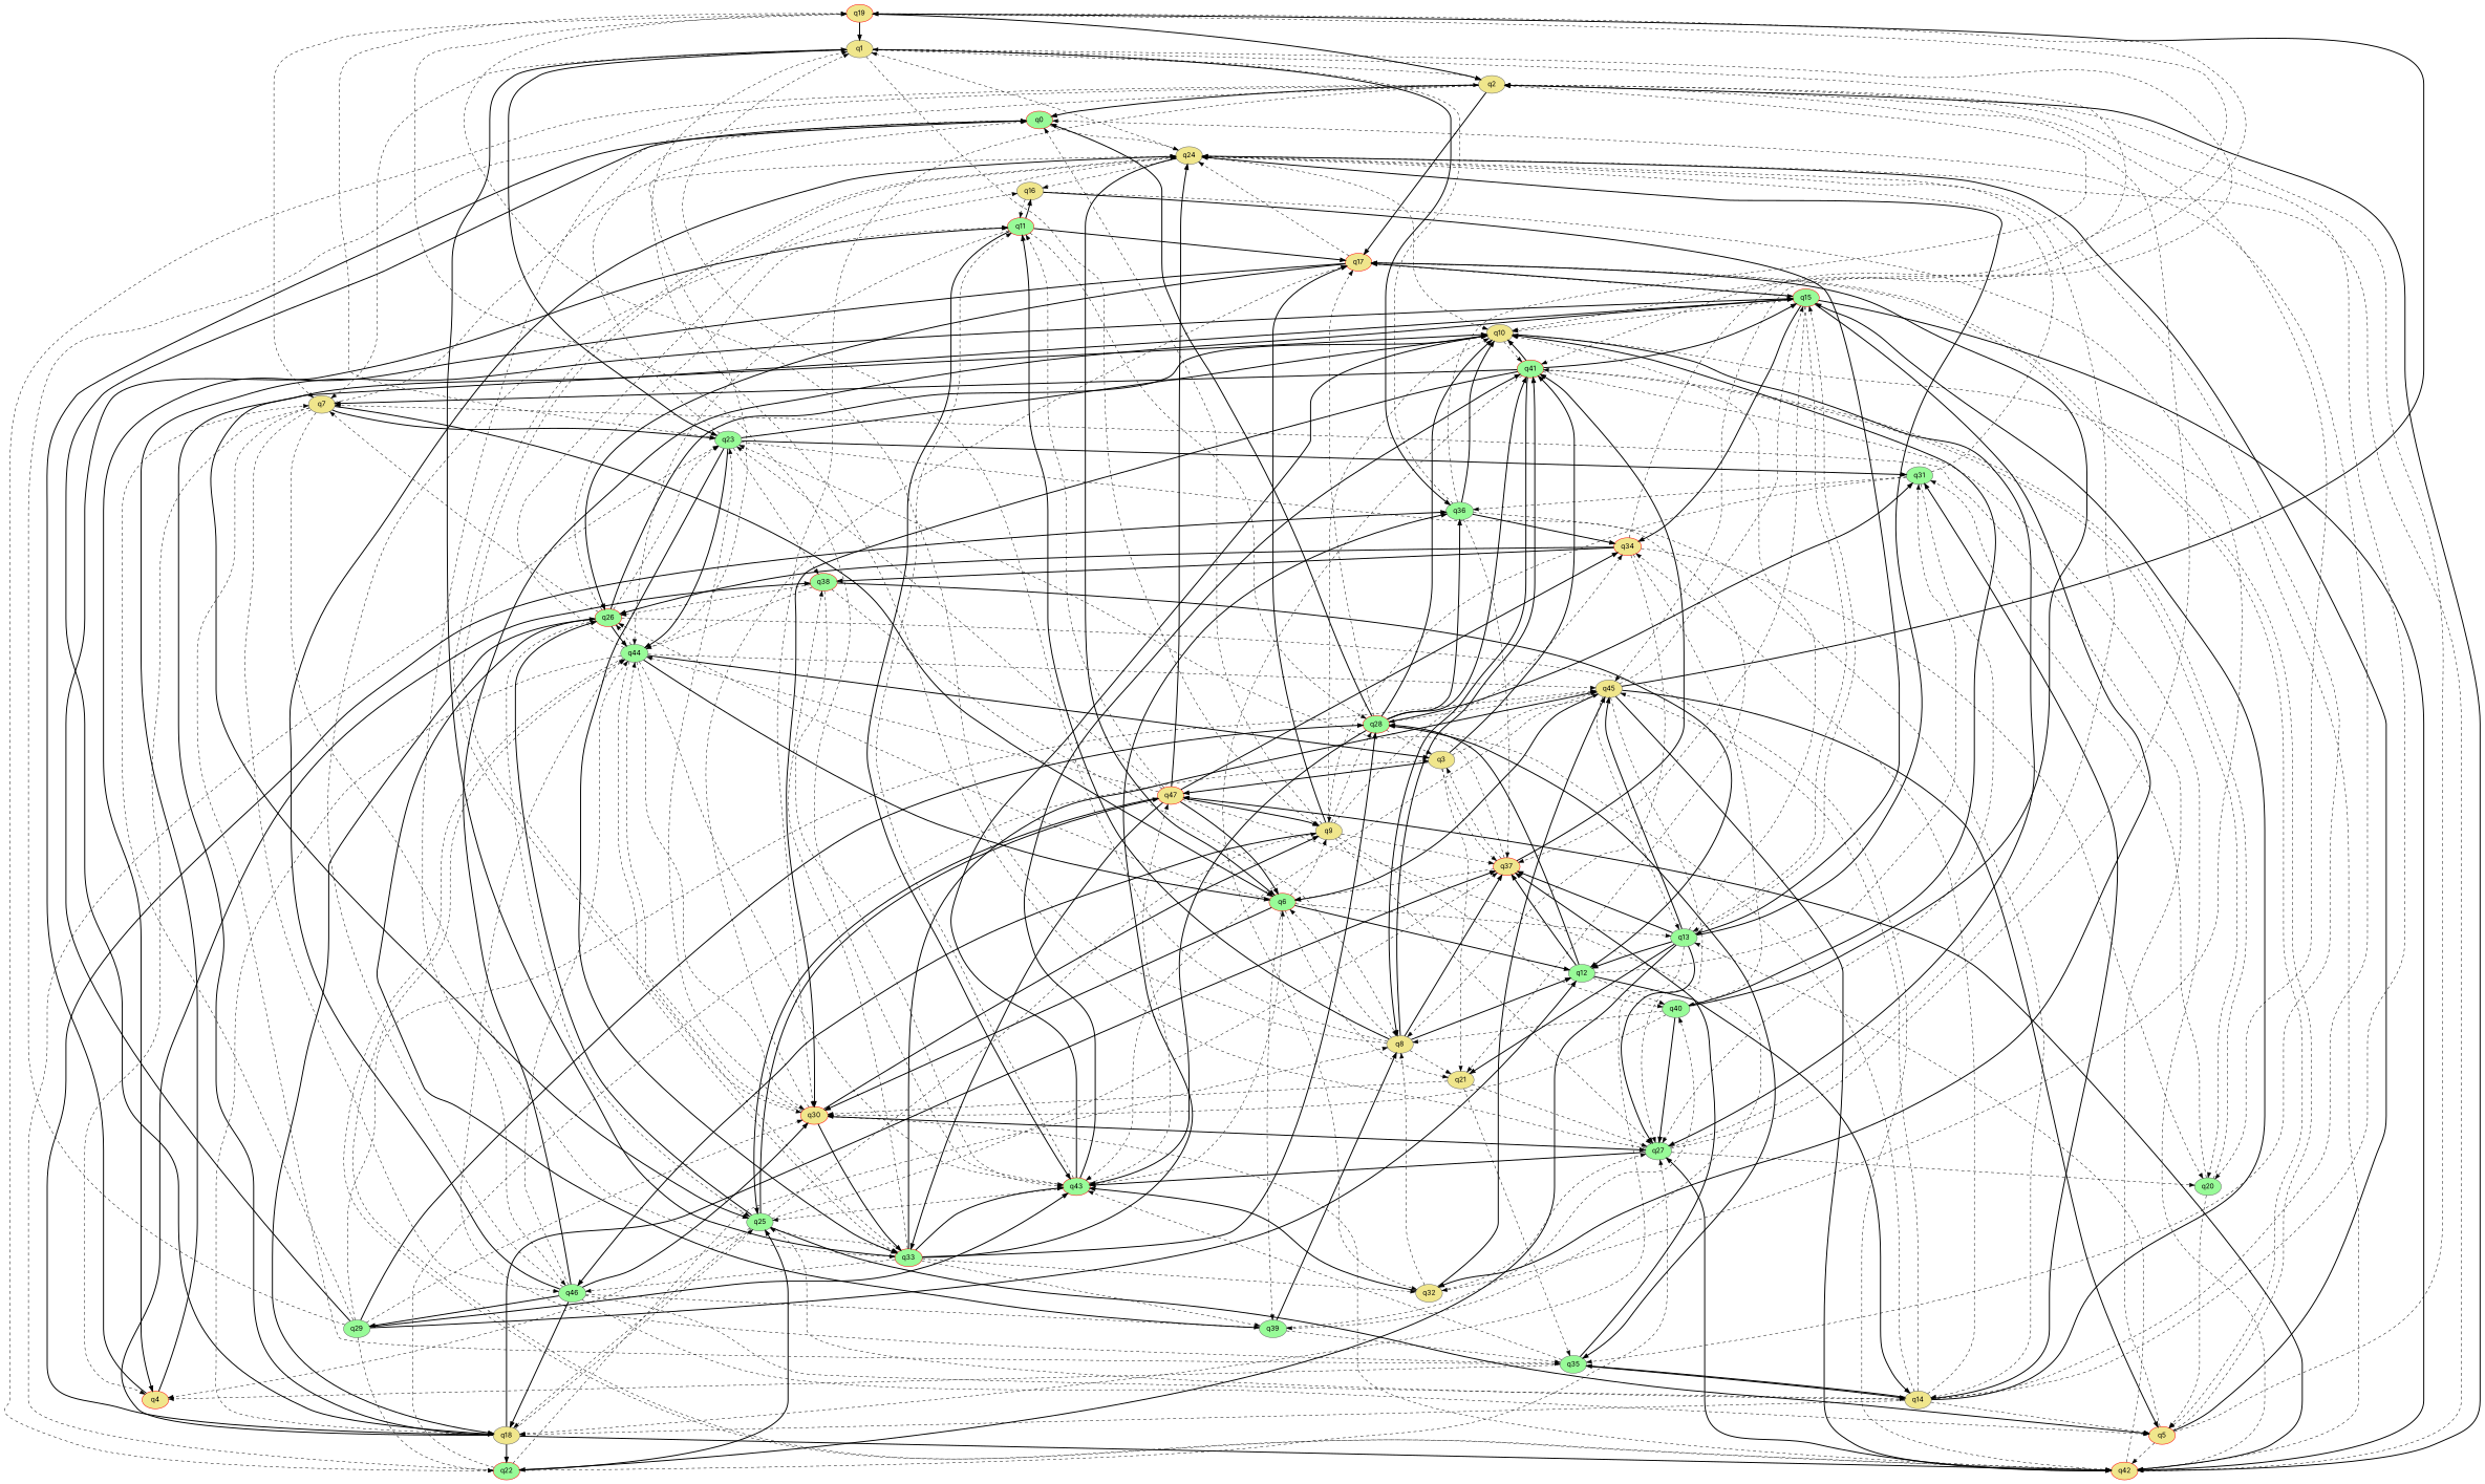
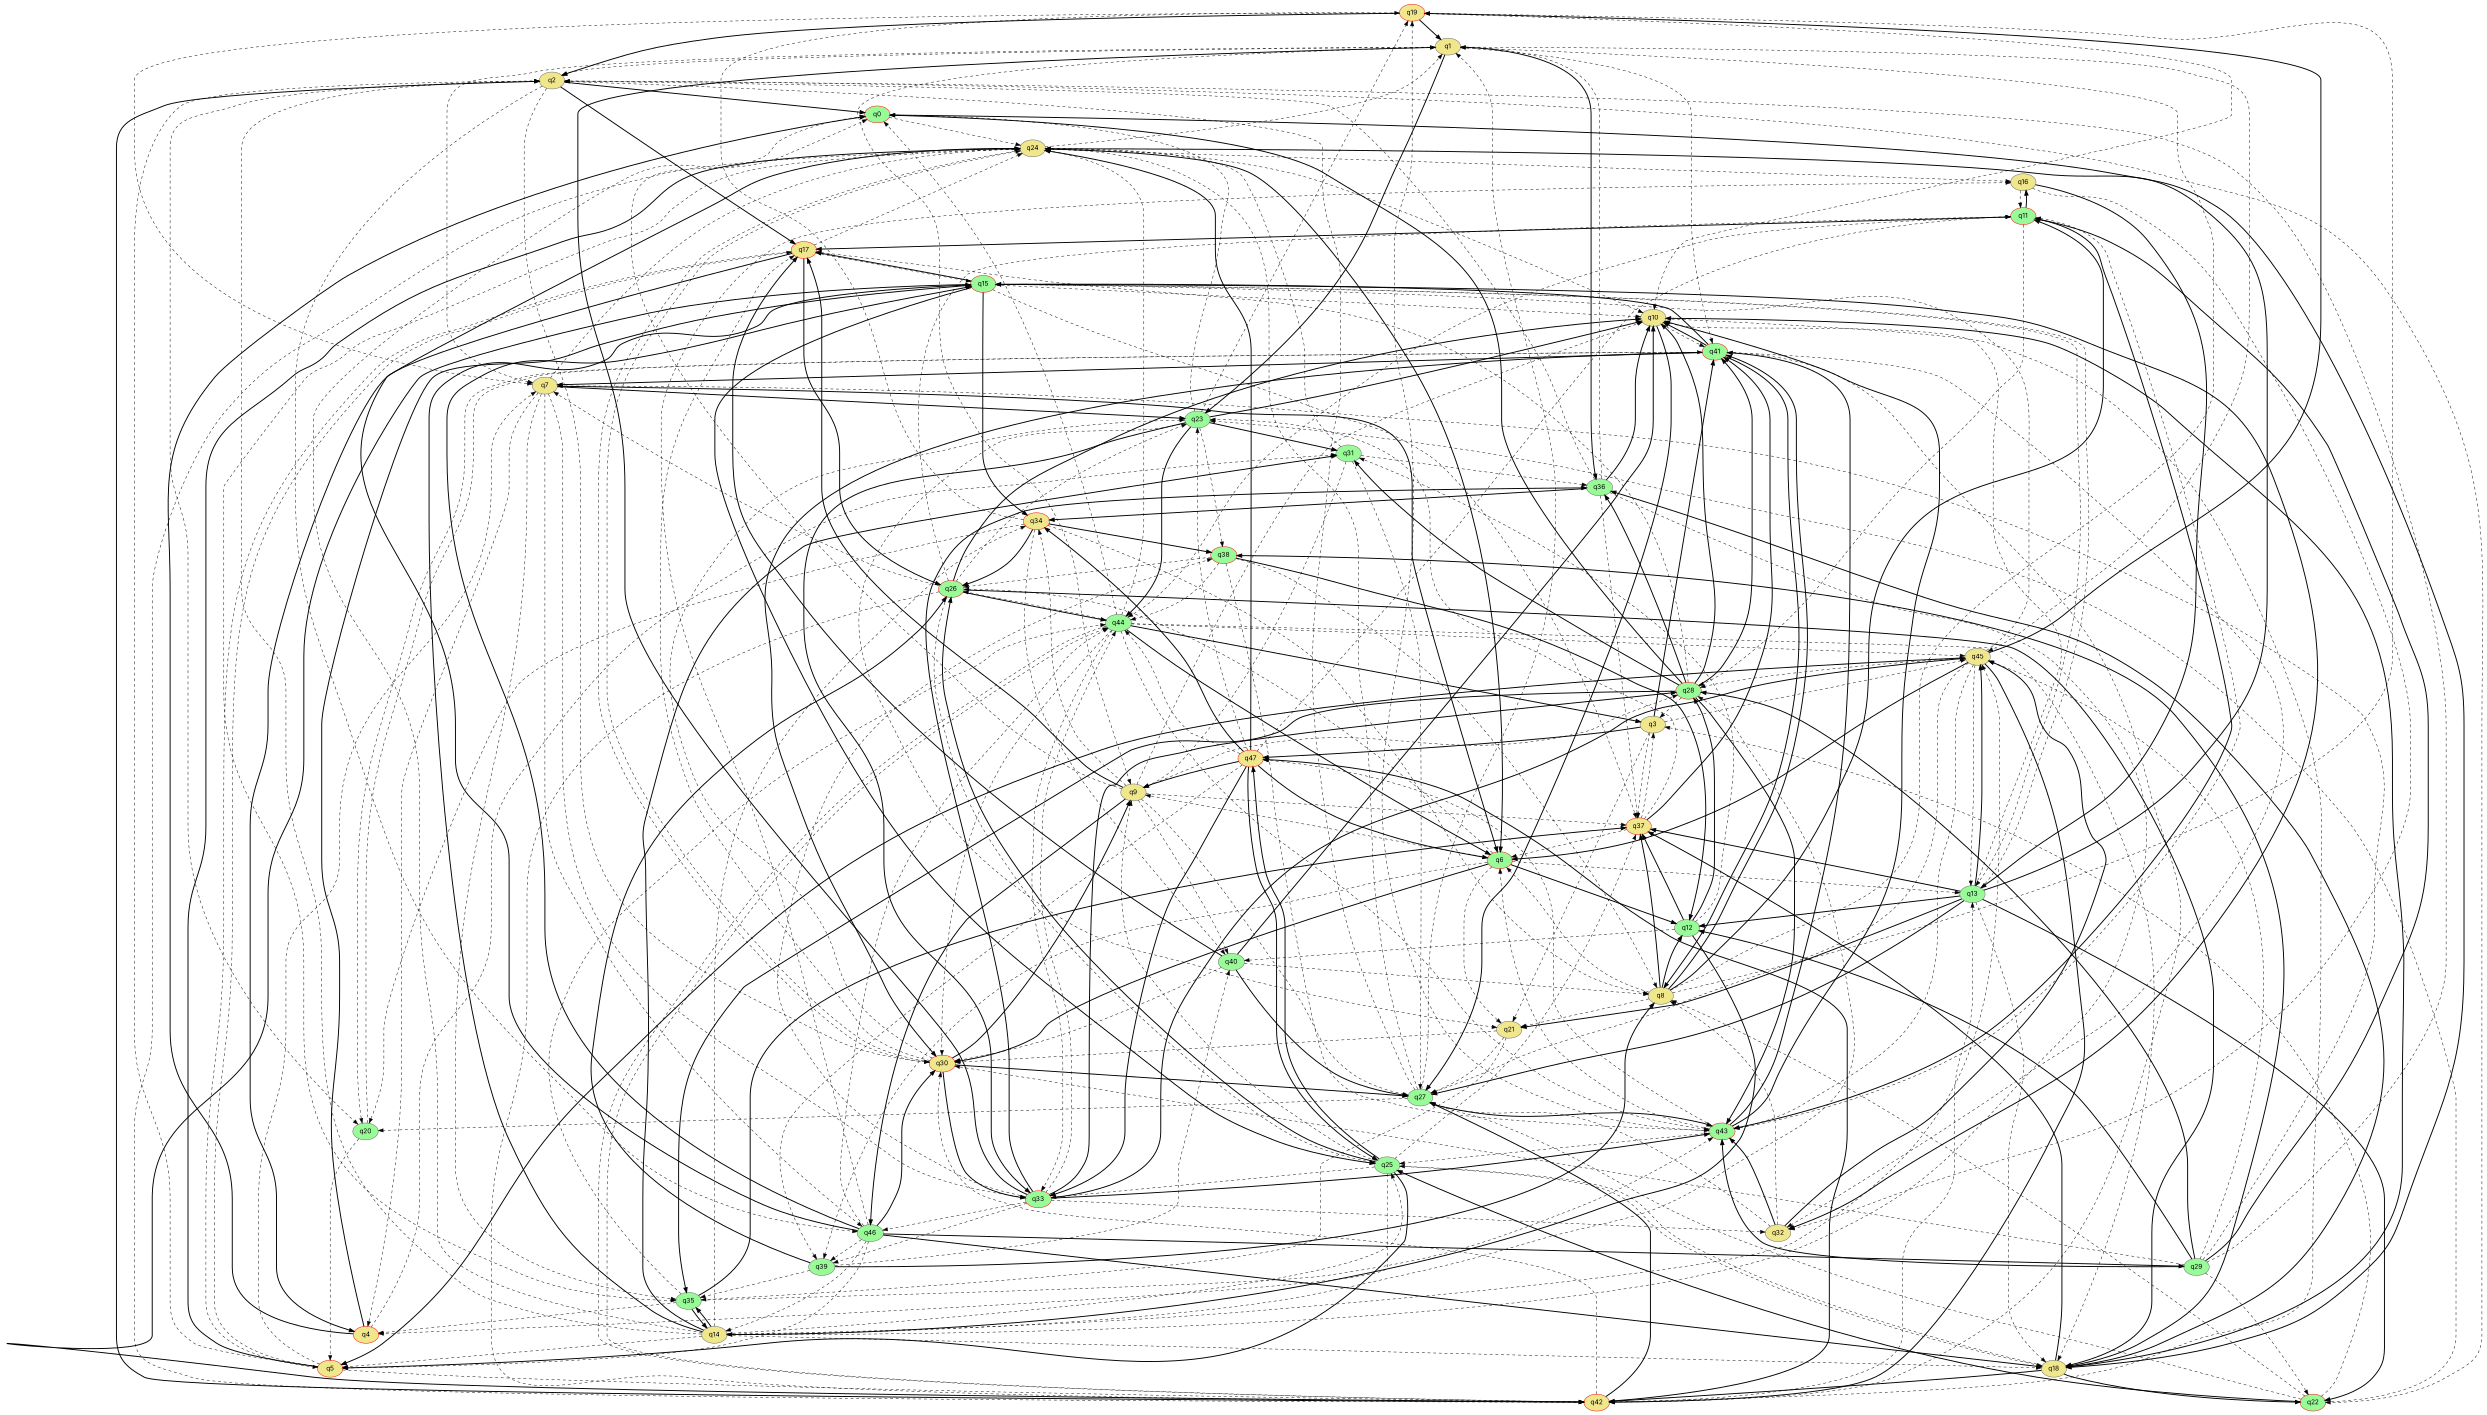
  digraph {
    fontname=Inter
    node [color=gray40 fillcolor=palegreen fontname=Inter style=filled]
    edge [fontname=Inter style=dashed]
    q19 [color=red fillcolor=khaki initial=1]
    q1 [fillcolor=khaki]
    q2 [fillcolor=khaki]
    q7 [fillcolor=khaki]
    q10 [fillcolor=khaki]
    q36
    q9 [fillcolor=khaki]
    q23
    q41 [color=red]
    q45 [fillcolor=khaki]
    q0 [color=red]
    q22 [color=red]
    q30 [color=red fillcolor=khaki]
    q17 [color=red fillcolor=khaki]
    q20
    q46
    q35
    q24 [fillcolor=khaki]
    q6 [color=red]
    q4 [color=red fillcolor=khaki]
    q33 [color=red]
    q42 [color=red fillcolor=khaki]
    q27
    q39 [final=1]
    q26 [color=red]
    q8 [fillcolor=khaki]
    q40
    q18 [fillcolor=khaki]
    q25
    q44
    q11 [color=red]
    q37 [color=red fillcolor=khaki]
    q14 [fillcolor=khaki]
    q43 [color=red]
    q21 [fillcolor=khaki]
    q12
    q38 [color=red]
    q16 [fillcolor=khaki]
    q34 [color=red fillcolor=khaki]
    q3 [fillcolor=khaki]
    q13
    q47 [color=red fillcolor=khaki]
    q5 [color=red fillcolor=khaki]
    q32 [fillcolor=khaki]
    q28 [color=red]
    q31
    q15 [color=red]
    q29
    q19 -> q1 [style=bold]
    q19 -> q2 [style=bold]
    q19 -> q7
    q19 -> q10
    q1 -> q2
    q1 -> q7
    q1 -> q36 [style=bold]
    q1 -> q9
    q1 -> q23 [style=bold]
    q1 -> q41
    q1 -> q45
    q2 -> q0 [style=bold]
    q2 -> q22
    q2 -> q30
    q2 -> q17 [style=bold]
    q2 -> q20
    q2 -> q46
    q7 -> q23 [style=bold]
    q7 -> q46
    q7 -> q35
    q7 -> q24
    q7 -> q6 [style=bold]
    q7 -> q4
    q7 -> q33
    q10 -> q41
    q10 -> q42
    q10 -> q27 [style=bold]
    q36 -> q1
    q36 -> q2
    q36 -> q10 [style=bold]
    q36 -> q37
    q36 -> q14
    q36 -> q34 [style=bold]
    q9 -> q10
    q9 -> q0
    q9 -> q17 [style=bold]
    q9 -> q46 [style=bold]
    q9 -> q27
    q9 -> q40
    q9 -> q37
    q9 -> q34
    q9 -> q28
    q23 -> q19
    q23 -> q10 [style=bold]
    q23 -> q0
    q23 -> q33 [style=bold]
    q23 -> q44 [style=bold]
    q23 -> q21
    q23 -> q38
    q23 -> q31 [style=bold]
    q41 -> q7 [style=bold]
    q41 -> q10 [style=bold]
    q41 -> q30 [style=bold]
    q41 -> q20
    q41 -> q42
    q41 -> q8 [style=bold]
    q41 -> q32
    q41 -> q15 [style=bold]
    q45 -> q19 [style=bold]
    q45 -> q6 [style=bold]
    q45 -> q42 [style=bold]
    q45 -> q27
    q45 -> q43
    q45 -> q13
    q45 -> q5 [style=bold]
    q45 -> q28
    q45 -> q15
    q0 -> q24
    q0 -> q18 [style=bold]
    q22 -> q23
    q22 -> q27
    q22 -> q8
    q22 -> q25 [style=bold]
    q22 -> q3
    q30 -> q9 [style=bold]
    q30 -> q23
    q30 -> q17
    q30 -> q24
    q30 -> q33 [style=bold]
    q30 -> q27 [style=bold]
    q17 -> q24
    q17 -> q4 [style=bold]
    q17 -> q26 [style=bold]
    q17 -> q5
    q17 -> q15
    q20 -> q41
    q20 -> q5
    q46 -> q30 [style=bold]
    q46 -> q24 [style=bold]
    q46 -> q39
    q46 -> q18 [style=bold]
    q46 -> q44
    q46 -> q14
    q46 -> q16
    q46 -> q5
    q46 -> q15 [style=bold]
    q46 -> q29 [style=bold]
    q35 -> q4
    q35 -> q44
    q35 -> q37 [style=bold]
    q35 -> q14 [style=bold]
    q35 -> q43
    q24 -> q1
    q24 -> q10
    q24 -> q30
    q24 -> q35
    q24 -> q6 [style=bold]
    q24 -> q42
    q24 -> q16
    q6 -> q9
    q6 -> q30 [style=bold]
    q6 -> q39
    q6 -> q26
    q6 -> q21
    q6 -> q12 [style=bold]
    q6 -> q13
    q4 -> q0 [style=bold]
-   q20 -> q31
+   q4 -> q31
    q4 -> q15 [style=bold]
    q33 -> q1 [style=bold]
    q33 -> q36 [style=bold]
    q33 -> q45 [style=bold]
    q33 -> q46
    q33 -> q39
    q33 -> q44
    q33 -> q43 [style=bold]
    q33 -> q38
    q33 -> q32
    q33 -> q28 [style=bold]
    q42 -> q2 [style=bold]
    q42 -> q30
    q42 -> q27 [style=bold]
    q42 -> q44
    q42 -> q13
    q42 -> q47 [style=bold]
    q27 -> q1
    q27 -> q2
    q27 -> q20
    q27 -> q24
    q27 -> q43 [style=bold]
    q39 -> q35
    q39 -> q26 [style=bold]
    q39 -> q8 [style=bold]
    q39 -> q40
    q26 -> q7
    q26 -> q10 [style=bold]
    q26 -> q23
    q26 -> q42
    q26 -> q18 [style=bold]
    q26 -> q25
    q26 -> q44 [style=bold]
    q26 -> q11
    q8 -> q19
    q8 -> q1
    q8 -> q41 [style=bold]
    q8 -> q6
    q8 -> q11 [style=bold]
    q8 -> q37 [style=bold]
    q8 -> q21
    q8 -> q12 [style=bold]
    q40 -> q10 [style=bold]
    q40 -> q30
    q40 -> q17 [style=bold]
    q40 -> q27 [style=bold]
    q40 -> q8
    q18 -> q10 [style=bold]
    q18 -> q36 [style=bold]
    q18 -> q22 [style=bold]
    q18 -> q42 [style=bold]
    q18 -> q25
    q18 -> q37 [style=bold]
    q18 -> q38 [style=bold]
    q25 -> q9
    q25 -> q4
    q25 -> q33
    q25 -> q26 [style=bold]
    q25 -> q18
    q25 -> q37
    q25 -> q47 [style=bold]
    q25 -> q5 [style=bold]
    q44 -> q45
    q44 -> q0
    q44 -> q30
    q44 -> q24
    q44 -> q6 [style=bold]
    q44 -> q33
    q44 -> q42
    q44 -> q26
    q44 -> q18
    q44 -> q43
    q44 -> q3 [style=bold]
    q11 -> q17 [style=bold]
    q11 -> q44
    q11 -> q43 [style=bold]
    q11 -> q16 [style=bold]
    q11 -> q28
    q37 -> q23
    q37 -> q41 [style=bold]
    q37 -> q6
    q37 -> q3
    q14 -> q2
    q14 -> q45
    q14 -> q0
    q14 -> q35 [style=bold]
    q14 -> q18
    q14 -> q25
    q14 -> q34
    q14 -> q5
    q14 -> q28
    q14 -> q31 [style=bold]
    q14 -> q15 [style=bold]
    q43 -> q19
    q43 -> q10 [style=bold]
    q43 -> q41 [style=bold]
    q43 -> q6
    q43 -> q25
    q43 -> q11
    q43 -> q47
    q21 -> q30
    q21 -> q35
    q21 -> q27
    q12 -> q40
    q12 -> q37 [style=bold]
    q12 -> q14 [style=bold]
    q12 -> q28 [style=bold]
    q12 -> q31
    q38 -> q26
    q38 -> q8
    q38 -> q44
    q38 -> q43
    q38 -> q12 [style=bold]
    q16 -> q11
    q16 -> q13 [style=bold]
    q16 -> q32
    q34 -> q19
    q34 -> q20
    q34 -> q26 [style=bold]
    q34 -> q8
    q34 -> q40
    q34 -> q38 [style=bold]
    q3 -> q41 [style=bold]
    q3 -> q45
    q3 -> q37
    q3 -> q21
    q3 -> q47 [style=bold]
    q13 -> q10
    q13 -> q45 [style=bold]
    q13 -> q22 [style=bold]
    q13 -> q24 [style=bold]
    q13 -> q27 [style=bold]
    q13 -> q18
    q13 -> q37 [style=bold]
    q13 -> q21 [style=bold]
    q13 -> q12 [style=bold]
    q13 -> q15
    q47 -> q9 [style=bold]
    q47 -> q23
    q47 -> q24 [style=bold]
    q47 -> q6 [style=bold]
    q47 -> q33 [style=bold]
    q47 -> q39
    q47 -> q25 [style=bold]
    q47 -> q44
    q47 -> q11
    q47 -> q34 [style=bold]
    q5 -> q2
    q5 -> q7
    q5 -> q17
    q5 -> q24 [style=bold]
    q5 -> q42
    q32 -> q45 [style=bold]
    q32 -> q27
    q32 -> q8
    q32 -> q43 [style=bold]
    q28 -> q10 [style=bold]
    q28 -> q36 [style=bold]
    q28 -> q41 [style=bold]
    q28 -> q0 [style=bold]
    q28 -> q17
    q28 -> q35 [style=bold]
    q28 -> q43 [style=bold]
    q28 -> q3
    q28 -> q31 [style=bold]
    q31 -> q36
    q31 -> q9
    q31 -> q24
    q31 -> q27
    q15 -> q10
    q15 -> q17 [style=bold]
    q15 -> q42 [style=bold]
    q15 -> q25 [style=bold]
    q15 -> q37
    q15 -> q34 [style=bold]
    q15 -> q13
    q15 -> q32 [style=bold]
    q29 -> q2
    q29 -> q7
    q29 -> q45
    q29 -> q22
    q29 -> q30
    q29 -> q11 [style=bold]
    q29 -> q43 [style=bold]
    q29 -> q12 [style=bold]
    q29 -> q28 [style=bold]
  }
